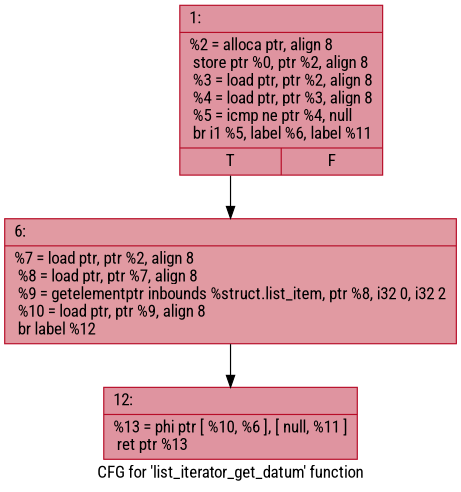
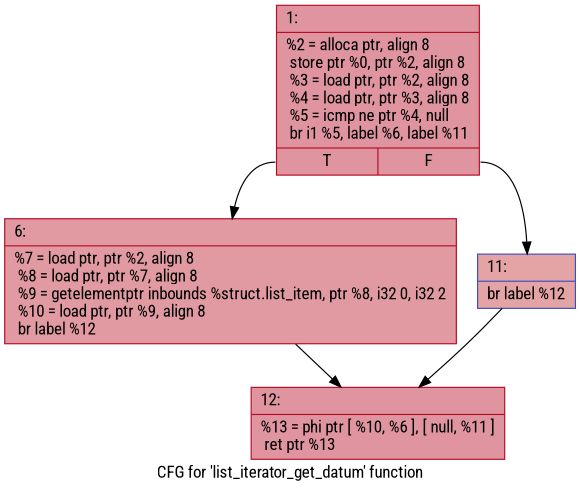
  digraph {
    label="CFG for 'list_iterator_get_datum' function"
    fontname="Roboto Condensed"
    node [color="#b70d28ff" fillcolor="#b70d2870" fontname="Roboto Condensed" shape=record style=filled]
    edge [fontname="Roboto Condensed"]
    n1 [label="{1:\l|  %2 = alloca ptr, align 8\l  store ptr %0, ptr %2, align 8\l  %3 = load ptr, ptr %2, align 8\l  %4 = load ptr, ptr %3, align 8\l  %5 = icmp ne ptr %4, null\l  br i1 %5, label %6, label %11\l|{<s0>T|<s1>F}}"]
    n2 [fillcolor="#bb1b2c70" label="{6:\l|  %7 = load ptr, ptr %2, align 8\l  %8 = load ptr, ptr %7, align 8\l  %9 = getelementptr inbounds %struct.list_item, ptr %8, i32 0, i32 2\l  %10 = load ptr, ptr %9, align 8\l  br label %12\l}"]
+   n3 [color="#3d50c3ff" fillcolor="#c32e3170" label="{11:\l|  br label %12\l}"]
    n4 [label="{12:\l|  %13 = phi ptr [ %10, %6 ], [ null, %11 ]\l  ret ptr %13\l}"]
    n1 -> n2 [tailport=s0]
+   n1 -> n3 [tailport=s1]
    n2 -> n4
+   n3 -> n4
  }
